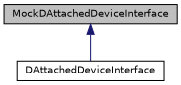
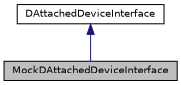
  digraph {
    node [color=black fontname=Helvetica fontsize=10 shape=record style=filled]
    n1 [fillcolor=grey75 fontcolor=black height=0.2 label=MockDAttachedDeviceInterface width=0.4]
    n2 [fillcolor=white height=0.2 label=DAttachedDeviceInterface width=0.4]
-   n1 -> n2 [color=midnightblue dir=back fontname=Helvetica fontsize=10 labelfontname=Helvetica labelfontsize=10 style=solid]
+   n2 -> n1 [color=midnightblue dir=back fontname=Helvetica fontsize=10 labelfontname=Helvetica labelfontsize=10 style=solid]
  }
